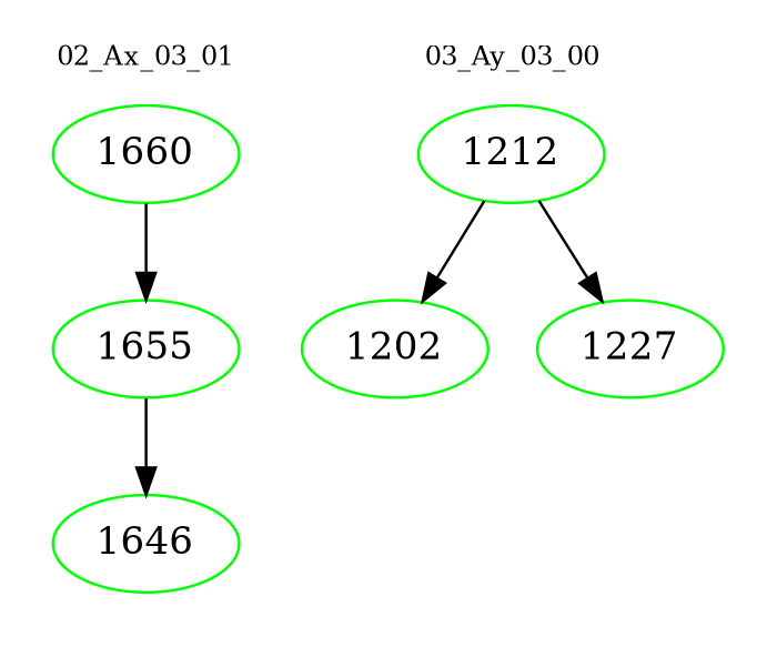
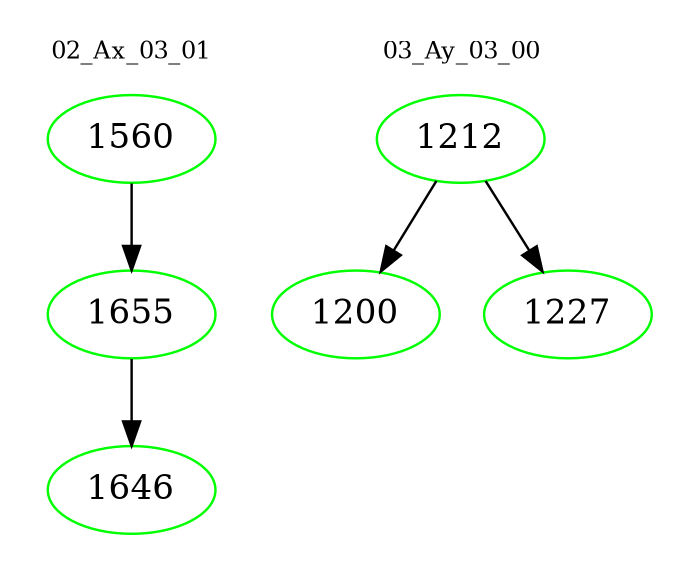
  digraph {
    node [color=green]
    edge [color=black]
    n1 [label=1655]
    n2 [label=1646]
-   n3 [label=1660]
+   n3 [label=1560]
    n4 [label=1212]
-   n5 [label=1202]
+   n5 [label=1200]
    n6 [label=1227]
    subgraph cluster_1 {
      color=white
      fontsize=10
      label="02_Ax_03_01"
      n1
      n2
      n3
    }
    subgraph cluster_2 {
      color=white
      fontsize=10
      label="03_Ay_03_00"
      n4
      n5
      n6
    }
    n1 -> n2
    n3 -> n1
    n4 -> n5
    n4 -> n6
  }
